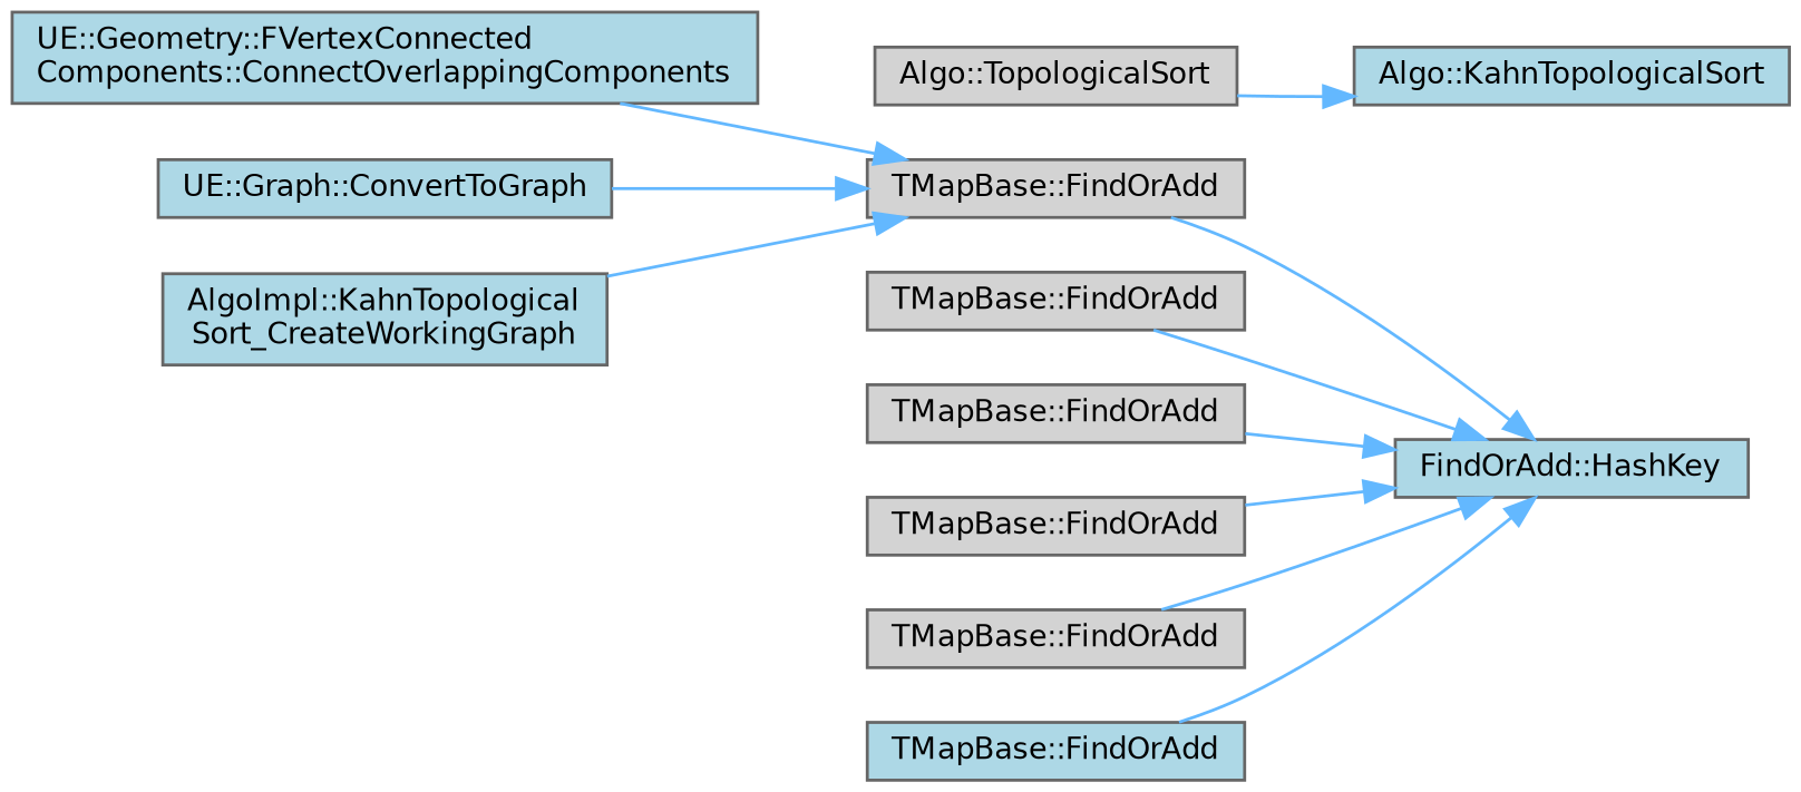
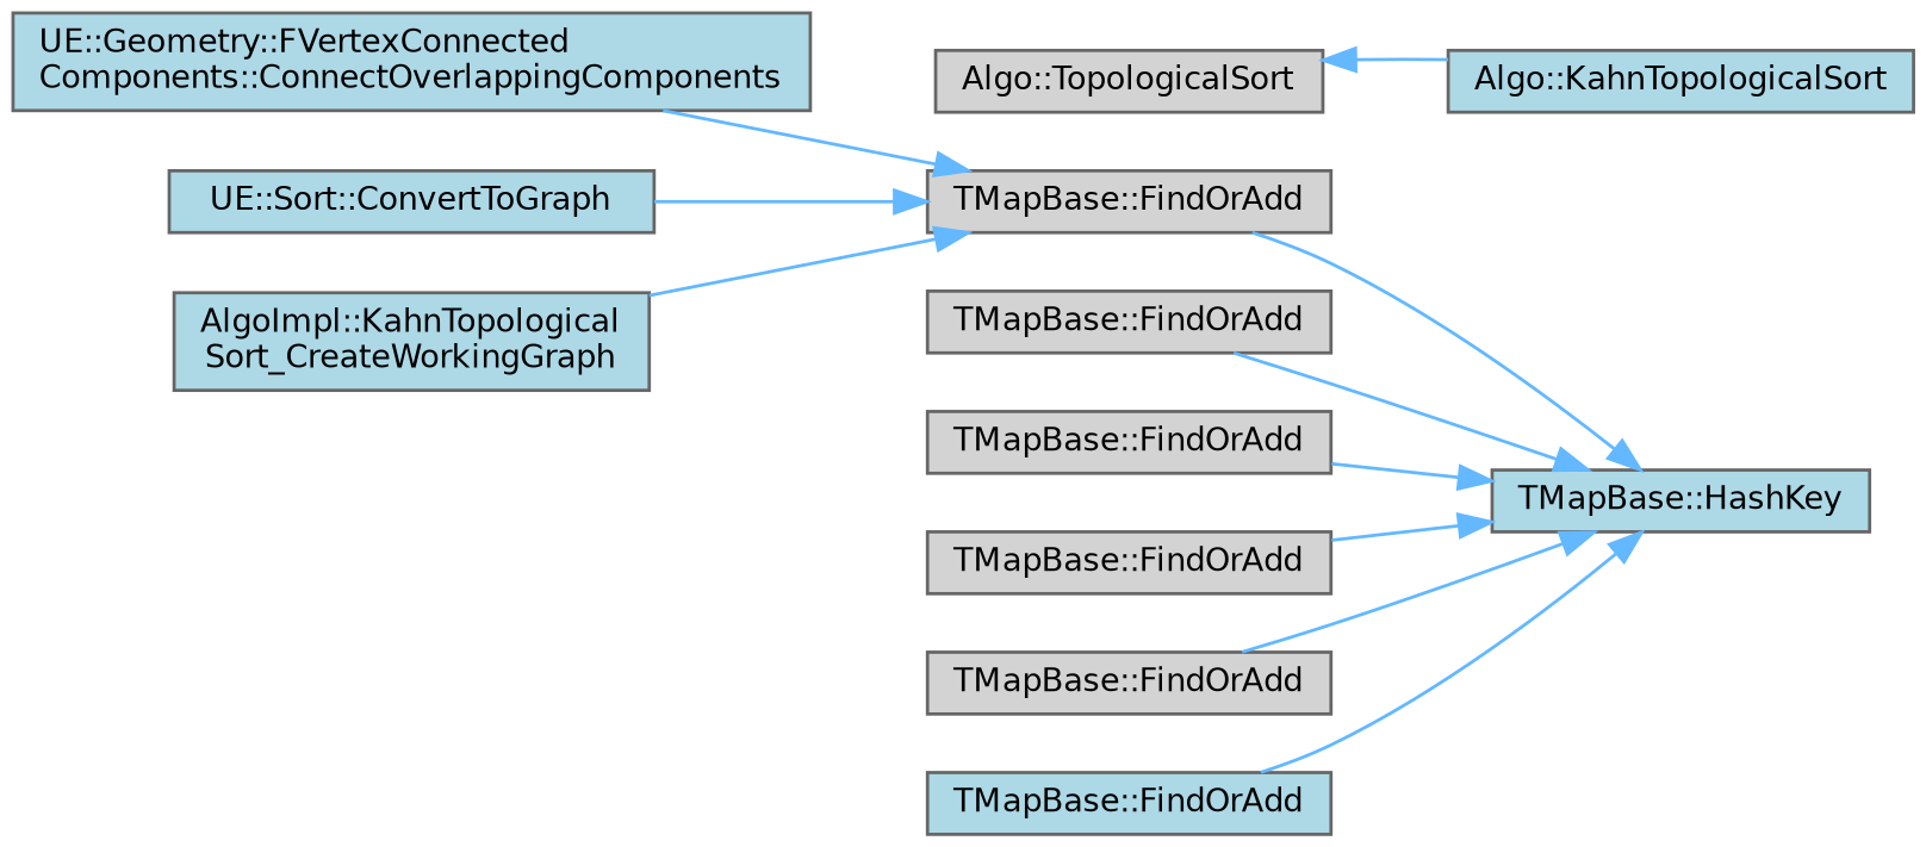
  digraph {
    rankdir=RL
    node [color=grey40 fillcolor=lightblue fontname=Helvetica fontsize=10 shape=box style=filled]
    edge [color=steelblue1 dir=back fontname=Helvetica fontsize=10 labelfontname=Helvetica labelfontsize=10 style=solid]
-   n1 [color=gray40 fontcolor=black height=0.2 label="FindOrAdd::HashKey" width=0.4]
+   n1 [color=gray40 fontcolor=black height=0.2 label="TMapBase::HashKey" width=0.4]
    n2 [fillcolor=lightgrey height=0.2 label="TMapBase::FindOrAdd" width=0.4]
    n3 [fillcolor=lightgrey height=0.2 label="TMapBase::FindOrAdd" width=0.4]
    n4 [fillcolor=lightgrey height=0.2 label="TMapBase::FindOrAdd" width=0.4]
    n5 [fillcolor=lightgrey height=0.2 label="TMapBase::FindOrAdd" width=0.4]
    n6 [fillcolor=lightgrey height=0.2 label="TMapBase::FindOrAdd" width=0.4]
    n7 [height=0.2 label="TMapBase::FindOrAdd" width=0.4]
    n8 [height=0.2 label="UE::Geometry::FVertexConnected\lComponents::ConnectOverlappingComponents" width=0.4]
-   n9 [height=0.2 label="UE::Graph::ConvertToGraph" width=0.4]
+   n9 [height=0.2 label="UE::Sort::ConvertToGraph" width=0.4]
    n10 [height=0.2 label="AlgoImpl::KahnTopological\lSort_CreateWorkingGraph" width=0.4]
    n11 [height=0.2 label="Algo::KahnTopologicalSort" width=0.4]
    n12 [fillcolor=lightgrey height=0.2 label="Algo::TopologicalSort" width=0.4]
    n1 -> n2
    n1 -> n3
    n1 -> n4
    n1 -> n5
    n1 -> n6
    n1 -> n7
    n2 -> n8
    n2 -> n9
    n2 -> n10
-   n11 -> n12
+   n12 -> n11
  }
